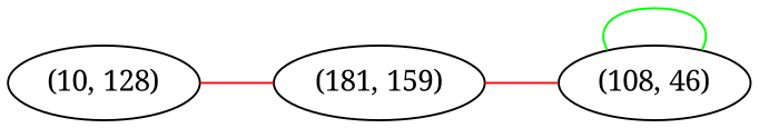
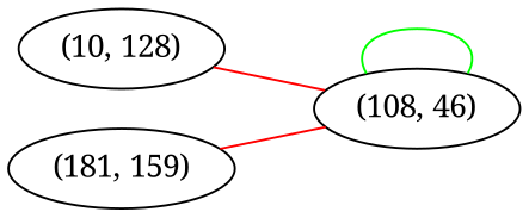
  graph {
    fontname="Noto Serif"
    rankdir=LR
    node [fontname="Noto Serif"]
    edge [color=red fontname="Noto Serif" weight=1]
    "(10, 128)"
    "(181, 159)"
    "(108, 46)"
-   "(10, 128)" -- "(181, 159)"
+   "(10, 128)" -- "(108, 46)"
    "(181, 159)" -- "(108, 46)"
    "(108, 46)" -- "(108, 46)" [color=green weight=2]
  }
